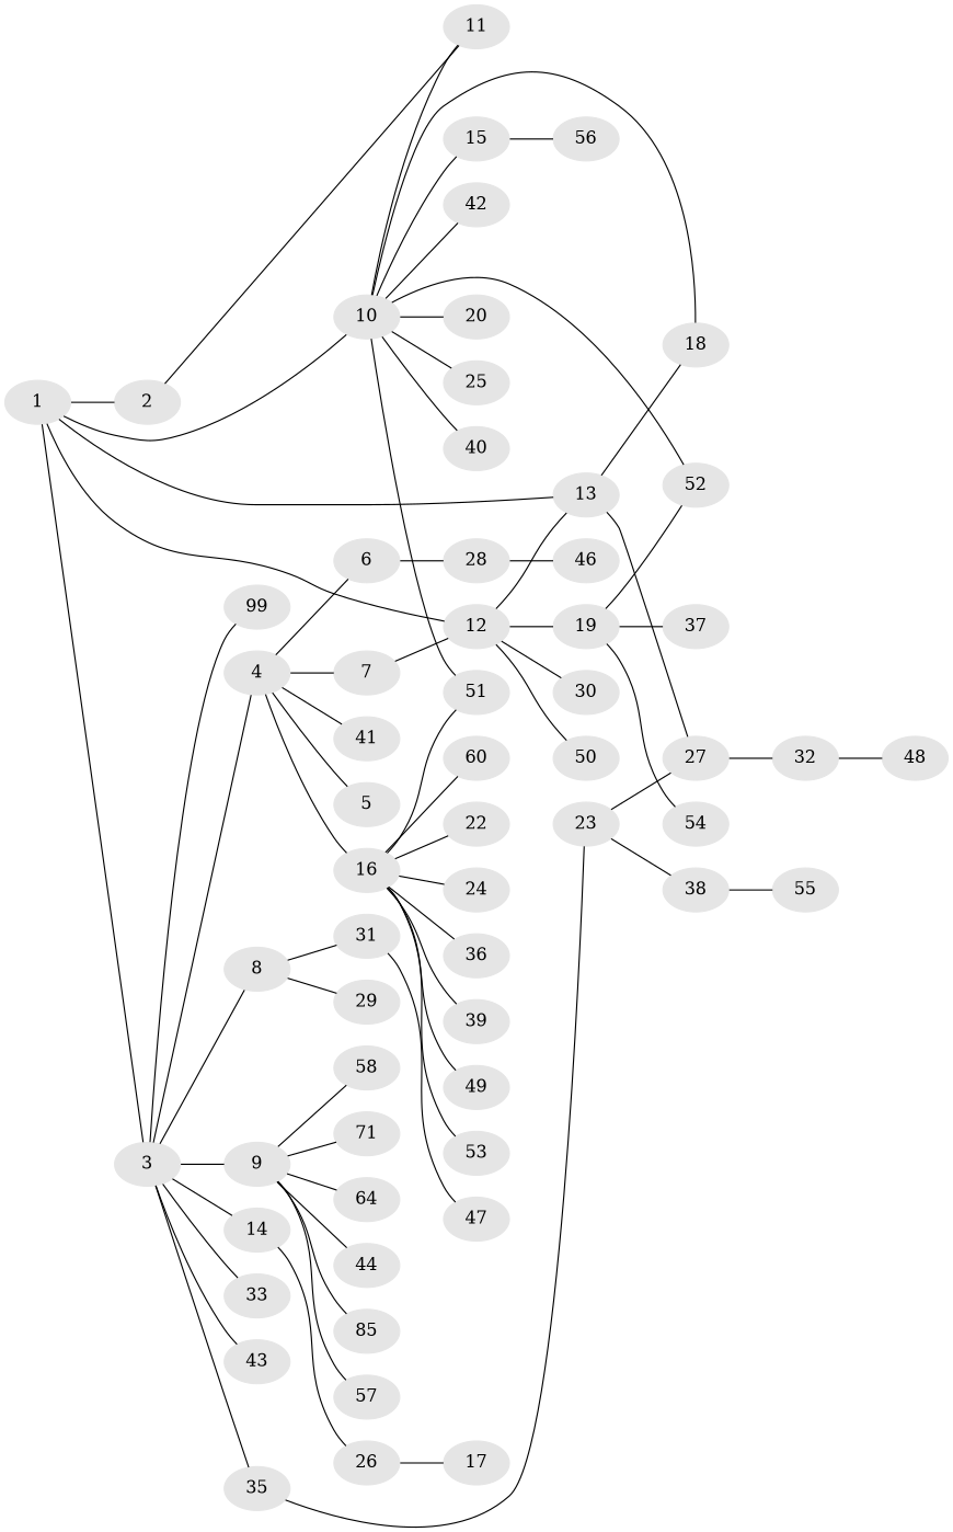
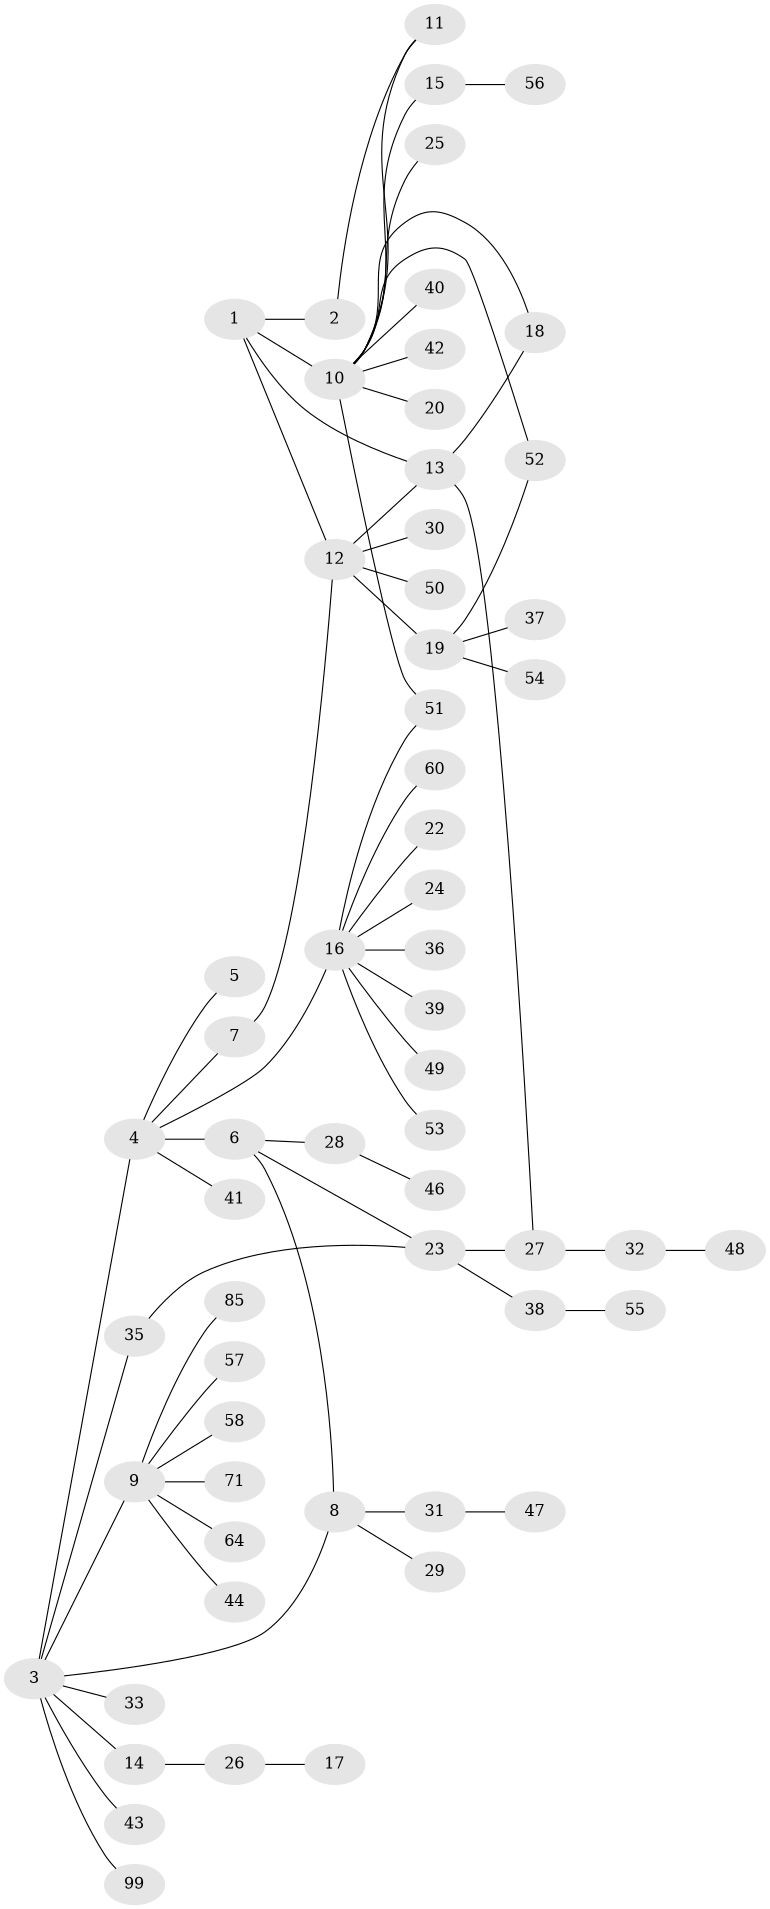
  graph {
    rankdir=LR
    node [color=gray90 style=filled]
    edge [weight=1.0]
    1
    2
    3
    10
    12
    13
    11
    4
    8
    9
    14
    33
    35
    43
    n15 [label=99]
    15
    18
    20
    25
    40
    42
    51
    52
    19
    30
    50
    27
    5
    6
    7
    16
    41
    29
    31
    n35 [label=71]
    n36 [label=64]
    44
    n38 [label=85]
    57
    58
    26
    23
    38
    28
    22
    24
    36
    39
    49
    53
    60
    46
    47
    56
    37
    54
    32
    17
    55
    48
    1 -- 2 [weight=6.0]
-   1 -- 3
    1 -- 10
    1 -- 12
    1 -- 13
    2 -- 11
    3 -- 4
    3 -- 8
    3 -- 9
    3 -- 14
    3 -- 33
    3 -- 35
    3 -- 43
    3 -- n15
    10 -- 11
    10 -- 15
    10 -- 18
    10 -- 20 [weight=5.0]
    10 -- 25
    10 -- 40
    10 -- 42
    10 -- 51
    10 -- 52
    12 -- 13
    12 -- 19
    12 -- 30
    12 -- 50
    13 -- 18
    13 -- 27
    4 -- 5
    4 -- 6 [weight=9.0]
    4 -- 7
    4 -- 16
    4 -- 41
    8 -- 29
    8 -- 31 [weight=2.0]
    9 -- n35
    9 -- n36
    9 -- 44
    9 -- n38
    9 -- 57
    9 -- 58
    14 -- 26
    35 -- 23
    15 -- 56
    19 -- 52
    19 -- 37
    19 -- 54
    27 -- 32
+   6 -- 8
+   6 -- 23
    6 -- 28
    7 -- 12
    16 -- 51
    16 -- 22
    16 -- 24
    16 -- 36
    16 -- 39
    16 -- 49
    16 -- 53
    16 -- 60
    31 -- 47
    26 -- 17 [weight=4.0]
    23 -- 27 [weight=3.0]
    23 -- 38
    38 -- 55
    28 -- 46
    32 -- 48 [weight=2.0]
  }
